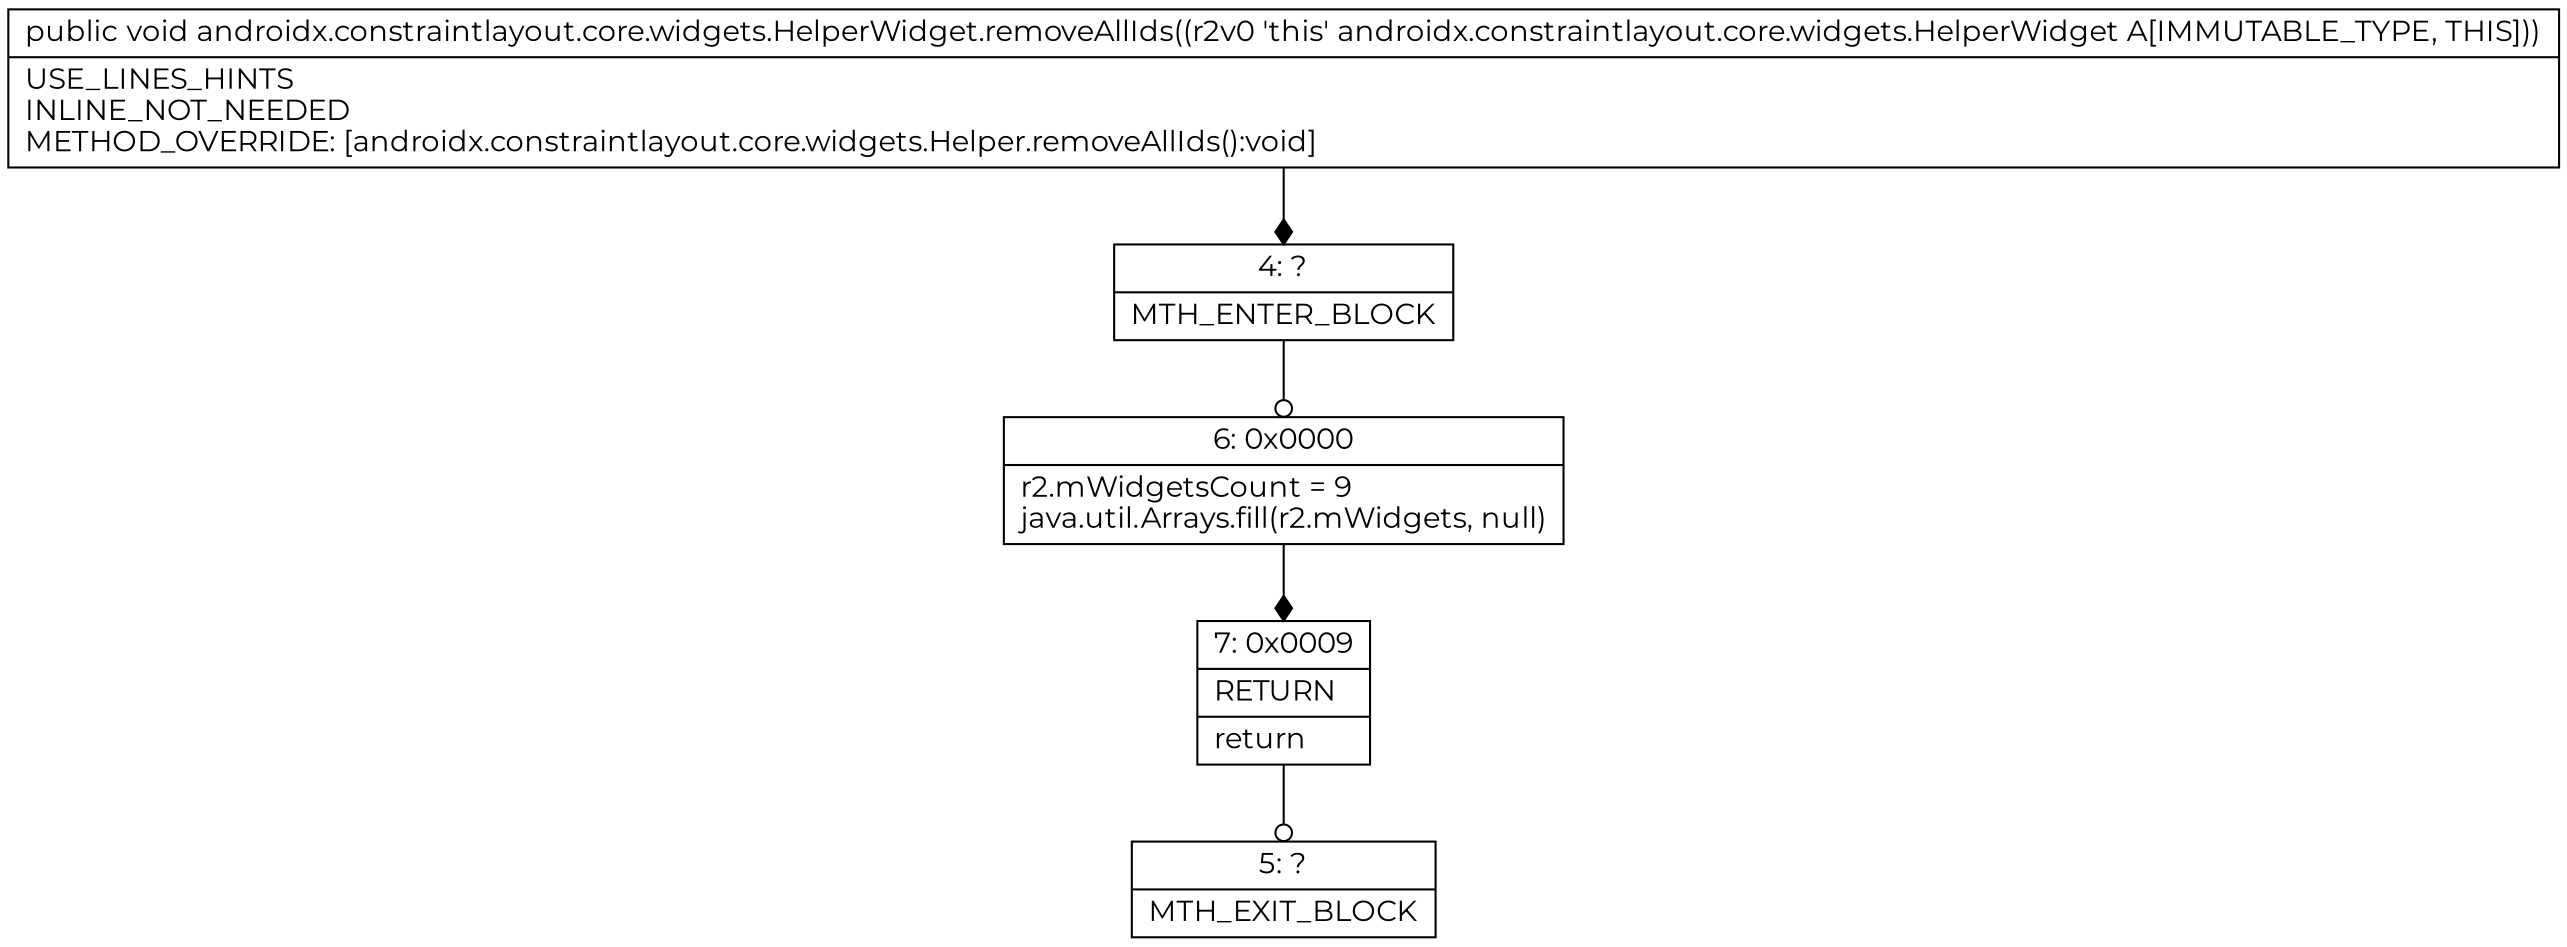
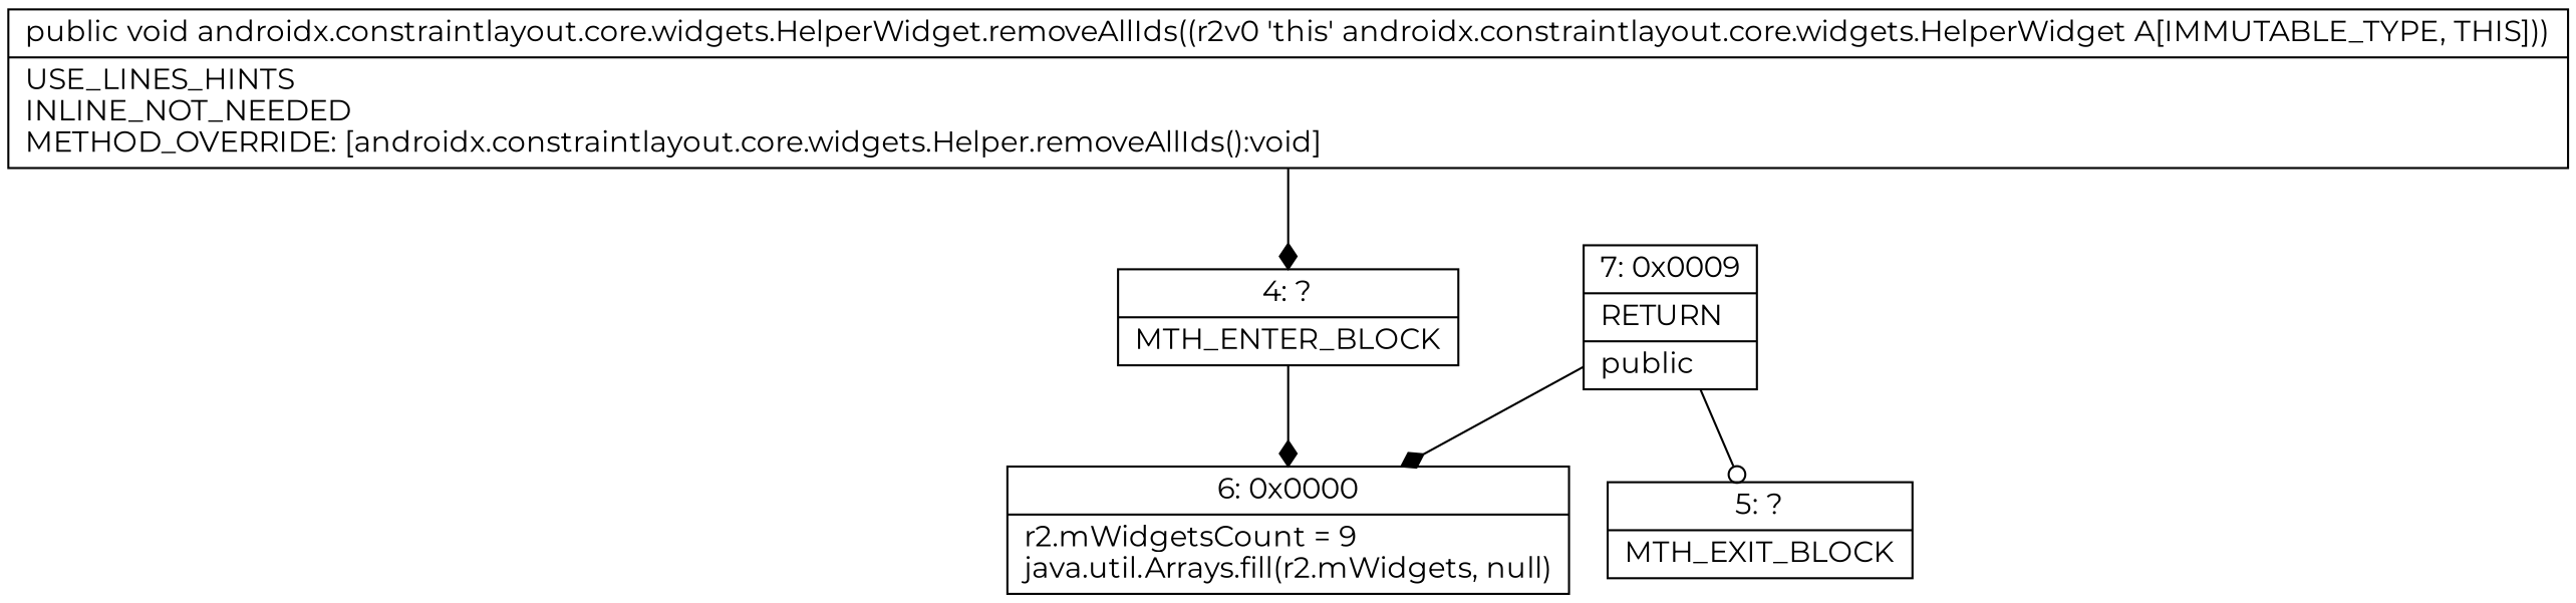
  digraph {
    fontname=Montserrat
    node [fontname=Montserrat shape=record]
    edge [arrowhead=odot fontname=Montserrat]
    n1 [label="{4\:\ ?|MTH_ENTER_BLOCK\l}"]
    n2 [label="{6\:\ 0x0000|r2.mWidgetsCount = 9\ljava.util.Arrays.fill(r2.mWidgets, null)\l}"]
-   n3 [label="{7\:\ 0x0009|RETURN\l|return\l}"]
+   n3 [label="{7\:\ 0x0009|RETURN\l|public\l}"]
    n4 [label="{5\:\ ?|MTH_EXIT_BLOCK\l}"]
    n5 [label="{public void androidx.constraintlayout.core.widgets.HelperWidget.removeAllIds((r2v0 'this' androidx.constraintlayout.core.widgets.HelperWidget A[IMMUTABLE_TYPE, THIS]))  | USE_LINES_HINTS\lINLINE_NOT_NEEDED\lMETHOD_OVERRIDE: [androidx.constraintlayout.core.widgets.Helper.removeAllIds():void]\l}"]
-   n1 -> n2
-   n2 -> n3 [arrowhead=diamond]
+   n1 -> n2 [arrowhead=diamond]
+   n3 -> n2 [arrowhead=diamond]
    n3 -> n4
    n5 -> n1 [arrowhead=diamond]
  }
